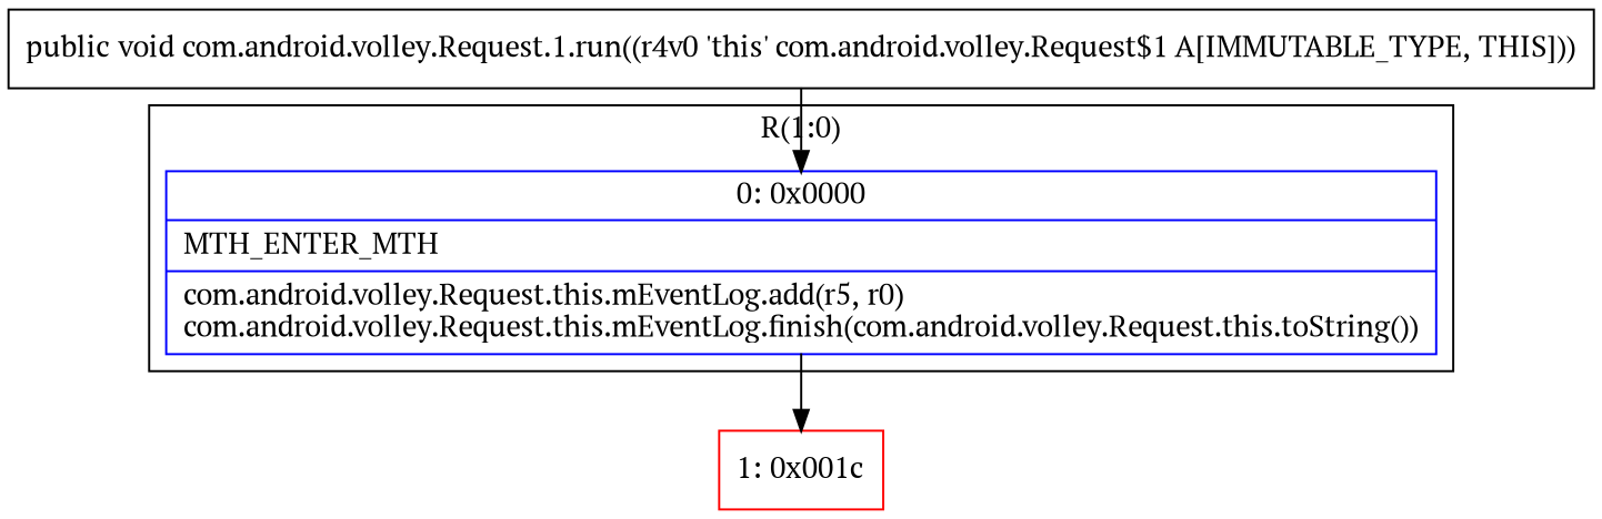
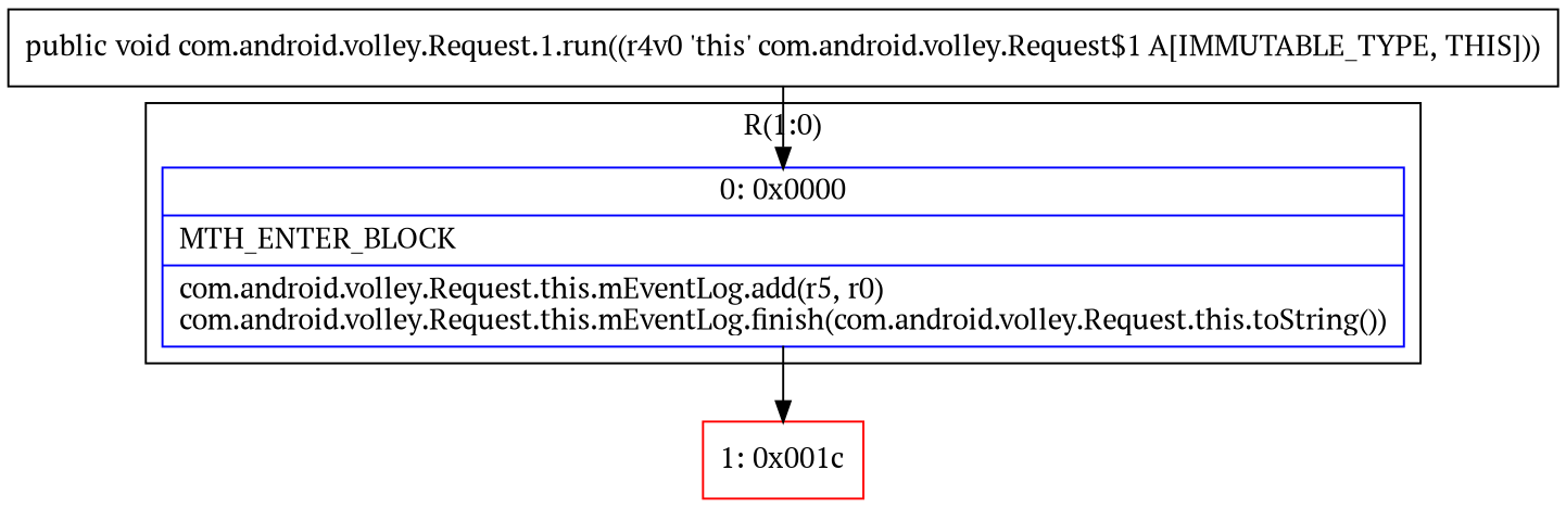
  digraph {
    fontname="PT Serif"
    node [shape=record fontname="PT Serif"]
    edge [fontname="PT Serif"]
-   n1 [color=blue label="{0\:\ 0x0000|MTH_ENTER_MTH\l|com.android.volley.Request.this.mEventLog.add(r5, r0)\lcom.android.volley.Request.this.mEventLog.finish(com.android.volley.Request.this.toString())\l}"]
+   n1 [color=blue label="{0\:\ 0x0000|MTH_ENTER_BLOCK\l|com.android.volley.Request.this.mEventLog.add(r5, r0)\lcom.android.volley.Request.this.mEventLog.finish(com.android.volley.Request.this.toString())\l}"]
    n2 [color=red label="{1\:\ 0x001c}"]
    n3 [label="{public void com.android.volley.Request.1.run((r4v0 'this' com.android.volley.Request$1 A[IMMUTABLE_TYPE, THIS])) }"]
    subgraph cluster_1 {
      label="R(1:0)"
      n1
    }
    n1 -> n2
    n3 -> n1
  }
